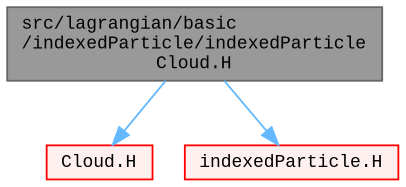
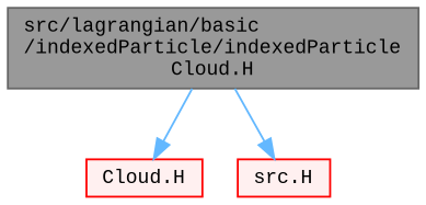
  digraph {
    fontname="Liberation Mono"
    node [color=red fillcolor="#FFF0F0" fontname="Liberation Mono" fontsize=10 shape=box style=filled]
    edge [color=steelblue1 fontname="Liberation Mono" fontsize=10 labelfontname=Helvetica labelfontsize=10 style=solid]
    n1 [color=gray40 fillcolor=grey60 fontcolor=black height=0.2 label="src/lagrangian/basic\l/indexedParticle/indexedParticle\lCloud.H" width=0.4]
    n2 [height=0.2 label="Cloud.H" width=0.4]
-   n3 [height=0.2 label="indexedParticle.H" width=0.4]
+   n3 [height=0.2 label="src.H" width=0.4]
    n1 -> n2
    n1 -> n3
  }
